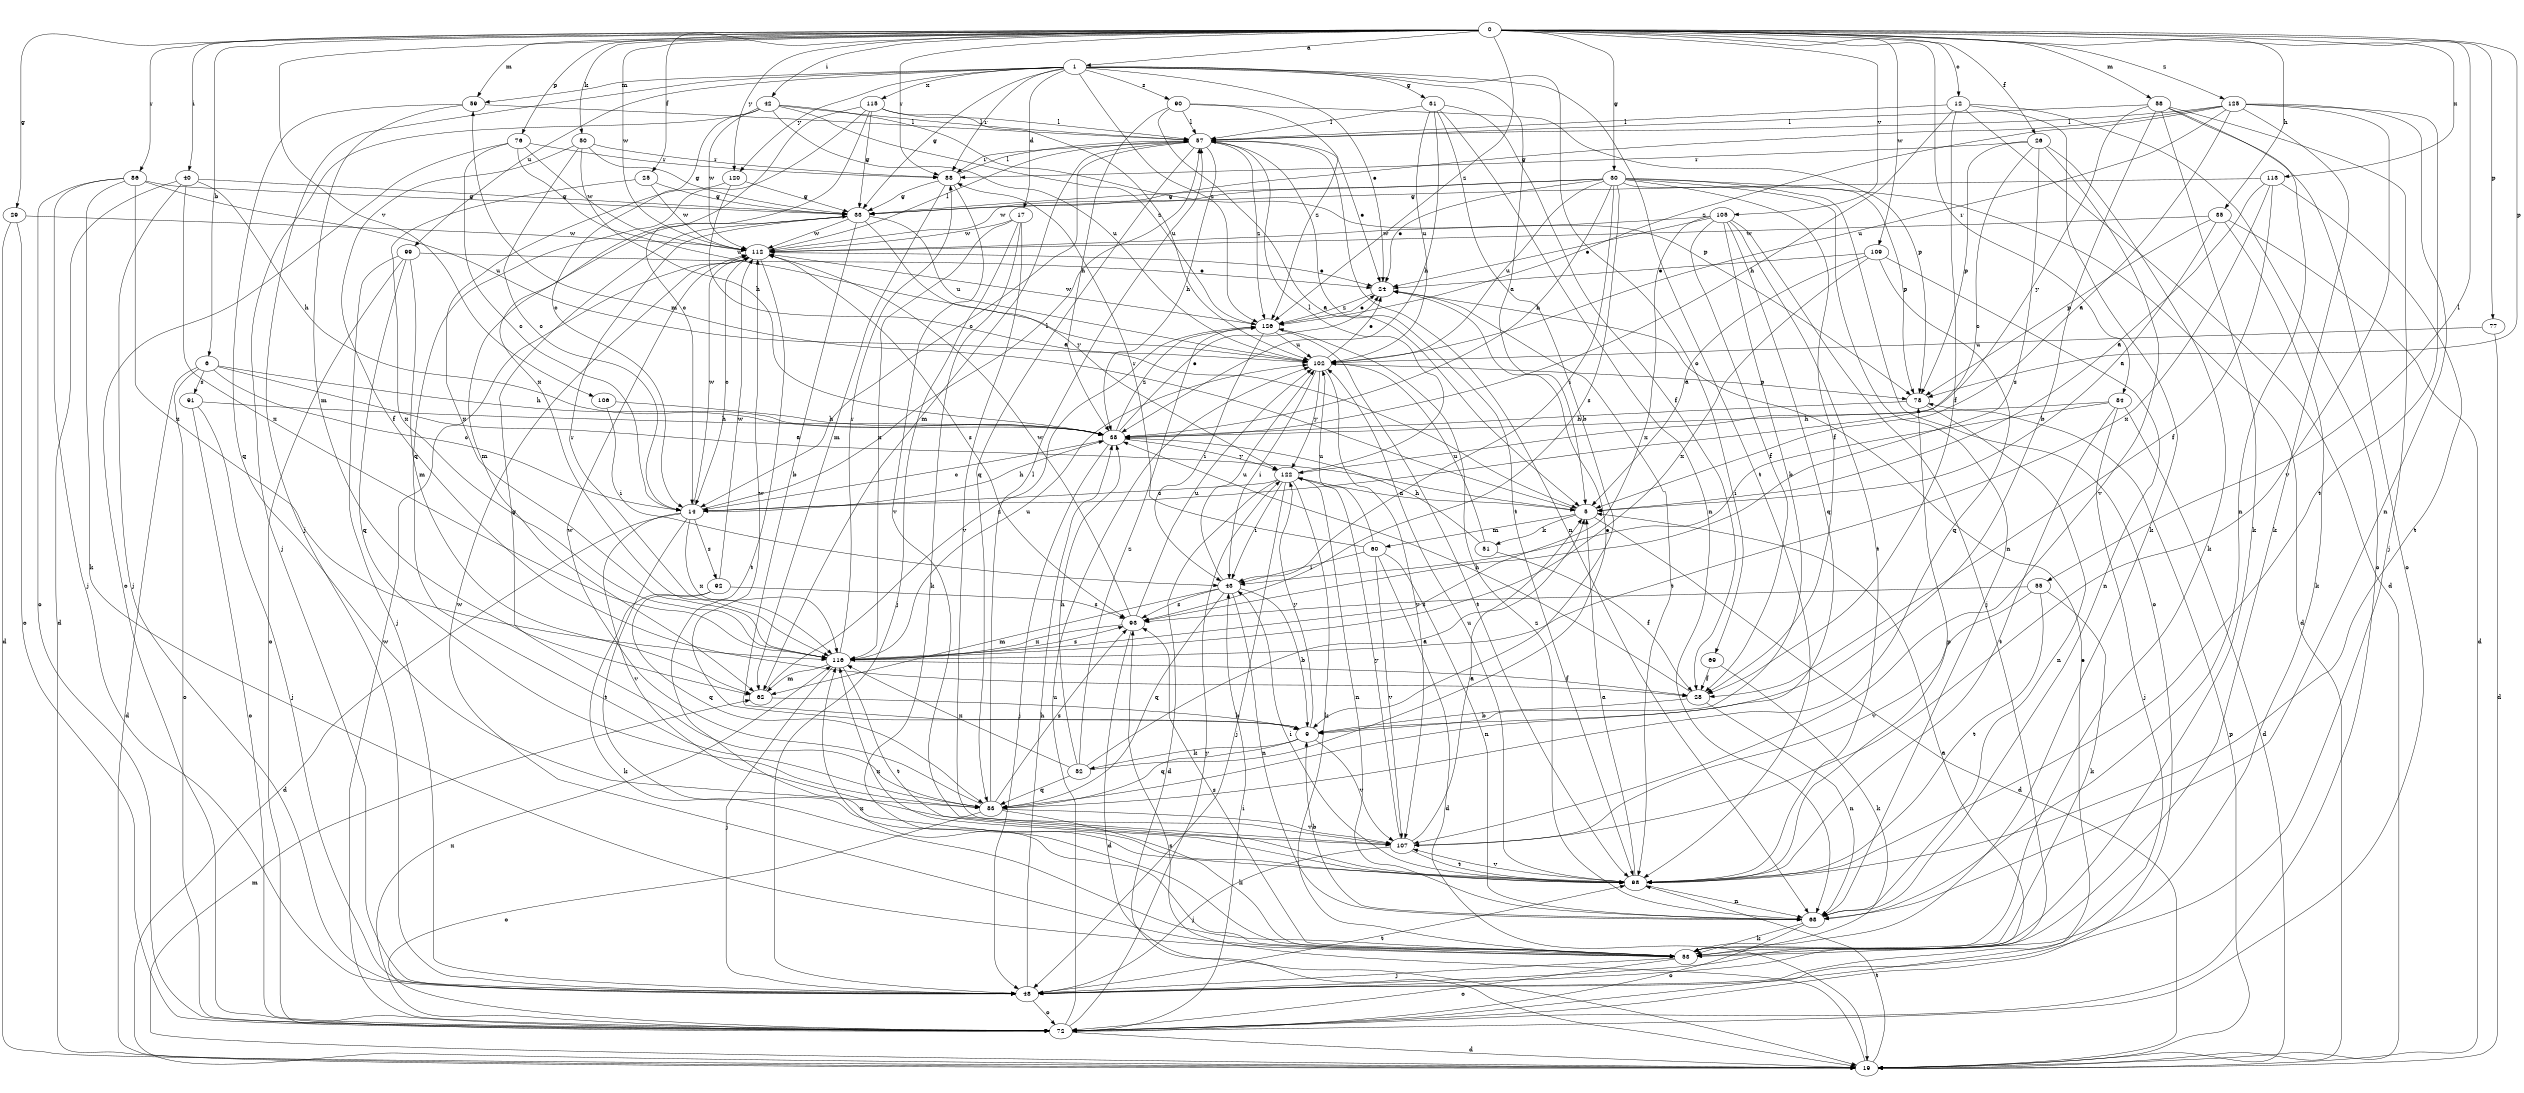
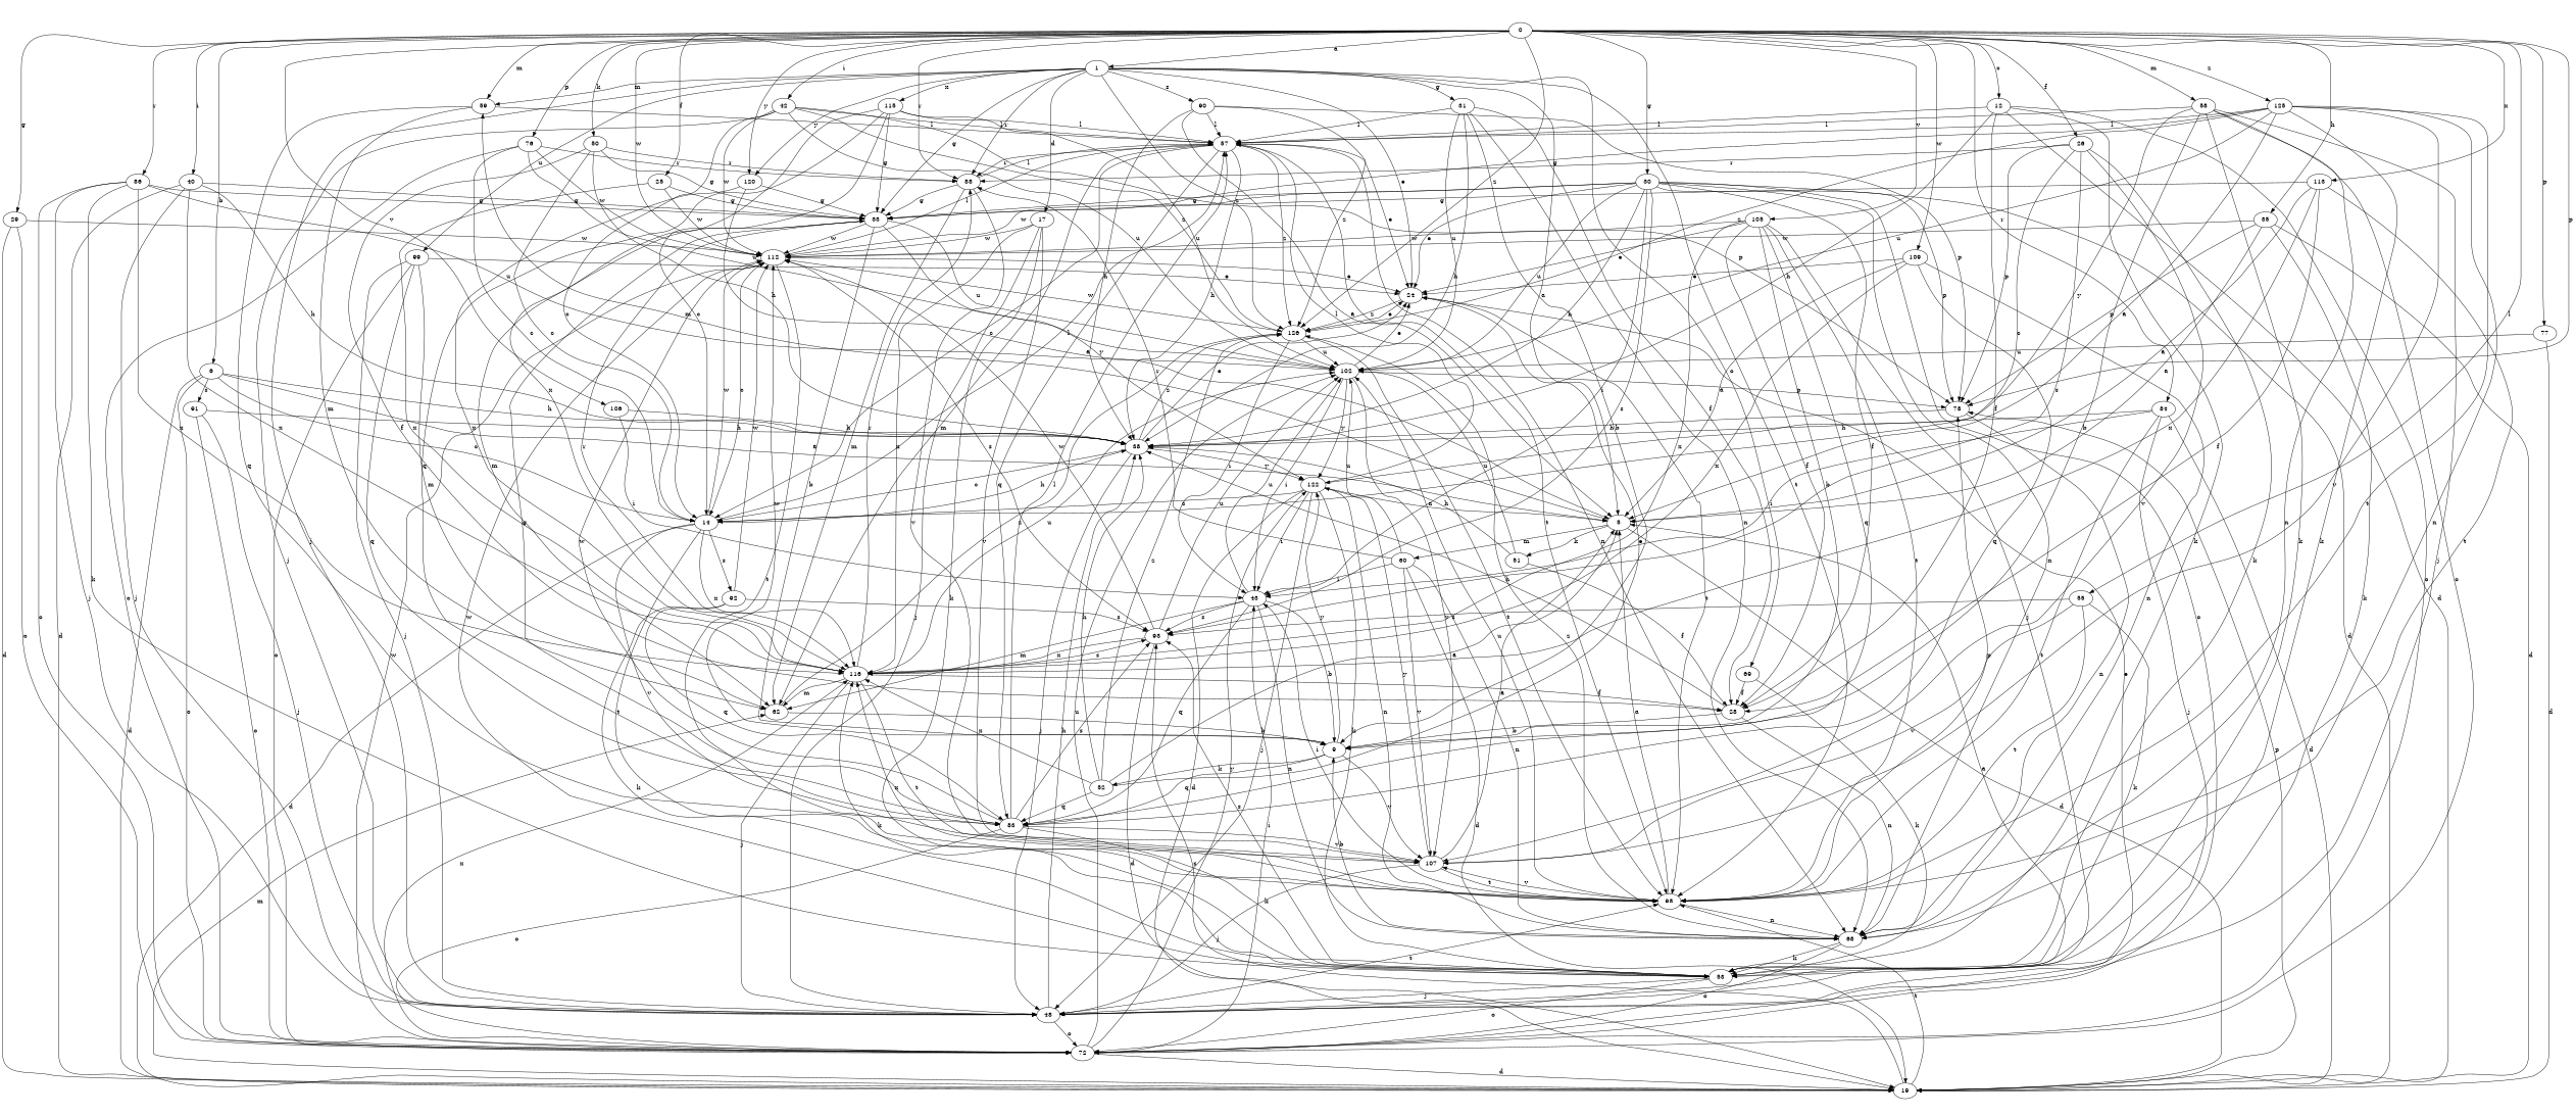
  strict digraph {
    0
    1
    6
    12
    25
    26
    29
    30
    35
    40
    42
    50
    55
    58
    59
    76
    77
    78
    84
    86
    88
    105
    106
    109
    112
    113
    120
    125
    126
    5
    17
    24
    31
    33
    48
    69
    90
    98
    99
    115
    19
    14
    38
    72
    91
    28
    53
    57
    116
    107
    93
    68
    43
    102
    9
    122
    83
    62
    51
    60
    92
    52
    0 -> 1 [label=a]
    0 -> 6 [label=b]
    0 -> 12 [label=c]
    0 -> 25 [label=f]
    0 -> 26 [label=f]
    0 -> 29 [label=g]
    0 -> 30 [label=g]
    0 -> 35 [label=h]
    0 -> 40 [label=i]
    0 -> 42 [label=i]
    0 -> 50 [label=k]
    0 -> 55 [label=l]
    0 -> 58 [label=m]
    0 -> 59 [label=m]
    0 -> 76 [label=p]
    0 -> 77 [label=p]
    0 -> 78 [label=p]
    0 -> 84 [label=r]
    0 -> 86 [label=r]
    0 -> 88 [label=r]
    0 -> 105 [label=v]
    0 -> 106 [label=v]
    0 -> 109 [label=w]
    0 -> 112 [label=w]
    0 -> 113 [label=x]
    0 -> 120 [label=y]
    0 -> 125 [label=z]
    0 -> 126 [label=z]
    1 -> 59 [label=m]
    1 -> 88 [label=r]
    1 -> 120 [label=y]
    1 -> 126 [label=z]
    1 -> 5 [label=a]
    1 -> 17 [label=d]
    1 -> 24 [label=e]
    1 -> 31 [label=g]
    1 -> 33 [label=g]
    1 -> 48 [label=j]
    1 -> 69 [label=o]
    1 -> 90 [label=s]
    1 -> 98 [label=t]
    1 -> 99 [label=u]
    1 -> 115 [label=x]
    6 -> 5 [label=a]
    6 -> 19 [label=d]
    6 -> 14 [label=c]
    6 -> 38 [label=h]
    6 -> 72 [label=o]
    6 -> 91 [label=s]
    12 -> 19 [label=d]
    12 -> 38 [label=h]
    12 -> 72 [label=o]
    12 -> 28 [label=f]
    12 -> 53 [label=k]
    12 -> 57 [label=l]
    25 -> 112 [label=w]
    25 -> 33 [label=g]
    25 -> 116 [label=x]
    26 -> 78 [label=p]
    26 -> 88 [label=r]
    26 -> 14 [label=c]
    26 -> 53 [label=k]
    26 -> 107 [label=v]
    26 -> 93 [label=s]
    29 -> 112 [label=w]
    29 -> 19 [label=d]
    29 -> 72 [label=o]
    30 -> 78 [label=p]
    30 -> 112 [label=w]
    30 -> 24 [label=e]
    30 -> 33 [label=g]
    30 -> 19 [label=d]
    30 -> 38 [label=h]
    30 -> 72 [label=o]
    30 -> 28 [label=f]
    30 -> 93 [label=s]
    30 -> 68 [label=n]
    30 -> 43 [label=i]
    30 -> 102 [label=u]
    35 -> 78 [label=p]
    35 -> 112 [label=w]
    35 -> 5 [label=a]
    35 -> 19 [label=d]
    35 -> 53 [label=k]
    40 -> 33 [label=g]
    40 -> 48 [label=j]
    40 -> 19 [label=d]
    40 -> 38 [label=h]
    40 -> 116 [label=x]
    42 -> 78 [label=p]
    42 -> 112 [label=w]
    42 -> 126 [label=z]
    42 -> 48 [label=j]
    42 -> 14 [label=c]
    42 -> 57 [label=l]
    42 -> 102 [label=u]
    50 -> 88 [label=r]
    50 -> 33 [label=g]
    50 -> 14 [label=c]
    50 -> 38 [label=h]
    50 -> 28 [label=f]
    55 -> 98 [label=t]
    55 -> 53 [label=k]
    55 -> 107 [label=v]
    55 -> 93 [label=s]
    58 -> 48 [label=j]
    58 -> 72 [label=o]
    58 -> 53 [label=k]
    58 -> 57 [label=l]
    58 -> 68 [label=n]
    58 -> 9 [label=b]
    58 -> 122 [label=y]
    59 -> 57 [label=l]
    59 -> 83 [label=q]
    59 -> 62 [label=m]
    76 -> 88 [label=r]
    76 -> 112 [label=w]
    76 -> 14 [label=c]
    76 -> 72 [label=o]
    76 -> 102 [label=u]
    77 -> 19 [label=d]
    77 -> 102 [label=u]
    78 -> 38 [label=h]
    78 -> 68 [label=n]
    84 -> 48 [label=j]
    84 -> 98 [label=t]
    84 -> 19 [label=d]
    84 -> 38 [label=h]
    84 -> 43 [label=i]
    86 -> 33 [label=g]
    86 -> 48 [label=j]
    86 -> 72 [label=o]
    86 -> 53 [label=k]
    86 -> 116 [label=x]
    86 -> 102 [label=u]
    88 -> 33 [label=g]
    88 -> 57 [label=l]
    88 -> 107 [label=v]
    88 -> 62 [label=m]
    105 -> 112 [label=w]
    105 -> 24 [label=e]
    105 -> 48 [label=j]
    105 -> 98 [label=t]
    105 -> 28 [label=f]
    105 -> 116 [label=x]
    105 -> 9 [label=b]
    105 -> 83 [label=q]
    106 -> 38 [label=h]
    106 -> 43 [label=i]
    109 -> 5 [label=a]
    109 -> 24 [label=e]
    109 -> 116 [label=x]
    109 -> 68 [label=n]
    109 -> 83 [label=q]
    112 -> 24 [label=e]
    112 -> 98 [label=t]
    112 -> 14 [label=c]
    112 -> 57 [label=l]
    112 -> 93 [label=s]
    113 -> 5 [label=a]
    113 -> 33 [label=g]
    113 -> 98 [label=t]
    113 -> 28 [label=f]
    113 -> 116 [label=x]
    120 -> 5 [label=a]
    120 -> 33 [label=g]
    120 -> 116 [label=x]
    125 -> 126 [label=z]
    125 -> 5 [label=a]
    125 -> 33 [label=g]
    125 -> 98 [label=t]
    125 -> 53 [label=k]
    125 -> 57 [label=l]
    125 -> 107 [label=v]
    125 -> 68 [label=n]
    125 -> 102 [label=u]
    126 -> 112 [label=w]
    126 -> 24 [label=e]
    126 -> 98 [label=t]
    126 -> 43 [label=i]
    126 -> 102 [label=u]
    5 -> 59 [label=m]
    5 -> 19 [label=d]
    5 -> 51 [label=k]
    5 -> 60 [label=m]
    17 -> 112 [label=w]
    17 -> 48 [label=j]
    17 -> 53 [label=k]
    17 -> 116 [label=x]
    17 -> 107 [label=v]
    24 -> 126 [label=z]
    24 -> 98 [label=t]
    31 -> 38 [label=h]
    31 -> 28 [label=f]
    31 -> 57 [label=l]
    31 -> 68 [label=n]
    31 -> 102 [label=u]
    31 -> 9 [label=b]
    33 -> 112 [label=w]
    33 -> 116 [label=r]
    33 -> 102 [label=u]
    33 -> 9 [label=b]
    33 -> 122 [label=y]
    33 -> 62 [label=m]
    48 -> 5 [label=a]
    48 -> 98 [label=t]
    48 -> 38 [label=h]
    48 -> 72 [label=o]
    69 -> 28 [label=f]
    69 -> 53 [label=k]
    90 -> 78 [label=p]
    90 -> 126 [label=z]
    90 -> 5 [label=a]
    90 -> 38 [label=h]
    90 -> 57 [label=l]
    98 -> 78 [label=p]
    98 -> 5 [label=a]
    98 -> 116 [label=x]
    98 -> 107 [label=v]
    98 -> 68 [label=n]
    98 -> 43 [label=i]
    98 -> 102 [label=u]
    99 -> 24 [label=e]
    99 -> 48 [label=j]
    99 -> 72 [label=o]
    99 -> 83 [label=q]
    99 -> 62 [label=m]
    115 -> 33 [label=g]
    115 -> 14 [label=c]
    115 -> 57 [label=l]
    115 -> 116 [label=x]
    115 -> 102 [label=u]
    115 -> 83 [label=q]
    19 -> 78 [label=p]
    19 -> 98 [label=t]
    19 -> 93 [label=s]
    19 -> 62 [label=m]
    14 -> 112 [label=w]
    14 -> 98 [label=t]
    14 -> 19 [label=d]
    14 -> 38 [label=h]
    14 -> 57 [label=l]
    14 -> 116 [label=x]
    14 -> 107 [label=v]
    14 -> 92 [label=s]
    38 -> 126 [label=z]
    38 -> 24 [label=e]
    38 -> 48 [label=j]
    38 -> 14 [label=c]
    38 -> 122 [label=y]
    72 -> 112 [label=w]
    72 -> 24 [label=e]
    72 -> 19 [label=d]
    72 -> 116 [label=x]
    72 -> 43 [label=i]
    72 -> 102 [label=u]
    72 -> 122 [label=y]
    91 -> 48 [label=j]
    91 -> 38 [label=h]
    91 -> 72 [label=o]
    28 -> 38 [label=h]
    28 -> 68 [label=n]
    28 -> 9 [label=b]
    53 -> 112 [label=w]
    53 -> 48 [label=j]
    53 -> 72 [label=o]
-   53 -> 116 [label=x]
+   53 -> 116 [label=k]
    53 -> 93 [label=s]
    57 -> 88 [label=r]
    57 -> 126 [label=z]
    57 -> 24 [label=e]
    57 -> 98 [label=t]
    57 -> 14 [label=c]
    57 -> 38 [label=h]
    57 -> 68 [label=n]
    57 -> 83 [label=q]
    57 -> 62 [label=m]
    116 -> 88 [label=r]
    116 -> 48 [label=j]
    116 -> 98 [label=t]
    116 -> 28 [label=f]
    116 -> 93 [label=s]
    116 -> 102 [label=u]
    116 -> 62 [label=m]
    107 -> 5 [label=a]
    107 -> 48 [label=j]
    107 -> 98 [label=t]
    107 -> 122 [label=y]
    93 -> 112 [label=w]
    93 -> 19 [label=d]
    93 -> 116 [label=x]
    93 -> 102 [label=u]
    68 -> 126 [label=z]
    68 -> 72 [label=o]
    68 -> 53 [label=k]
    68 -> 9 [label=b]
    43 -> 93 [label=s]
    43 -> 68 [label=n]
    43 -> 102 [label=u]
    43 -> 9 [label=b]
    43 -> 83 [label=q]
    43 -> 62 [label=m]
    102 -> 78 [label=p]
    102 -> 24 [label=e]
    102 -> 107 [label=v]
    102 -> 43 [label=i]
    102 -> 122 [label=y]
    9 -> 112 [label=w]
    9 -> 107 [label=v]
    9 -> 122 [label=y]
    9 -> 83 [label=q]
    9 -> 52 [label=k]
    122 -> 5 [label=a]
    122 -> 48 [label=j]
    122 -> 19 [label=d]
    122 -> 14 [label=c]
    122 -> 53 [label=k]
    122 -> 57 [label=l]
    122 -> 68 [label=n]
    122 -> 43 [label=i]
    83 -> 112 [label=w]
    83 -> 33 [label=g]
    83 -> 72 [label=o]
    83 -> 53 [label=k]
    83 -> 57 [label=l]
    83 -> 107 [label=v]
    83 -> 93 [label=s]
    62 -> 126 [label=z]
    62 -> 9 [label=b]
    51 -> 38 [label=h]
    51 -> 28 [label=f]
    51 -> 102 [label=u]
    60 -> 88 [label=r]
    60 -> 19 [label=d]
    60 -> 107 [label=v]
    60 -> 68 [label=n]
    60 -> 43 [label=i]
    60 -> 102 [label=u]
    92 -> 112 [label=w]
    92 -> 53 [label=k]
    92 -> 93 [label=s]
    92 -> 83 [label=q]
    52 -> 126 [label=z]
    52 -> 5 [label=a]
    52 -> 24 [label=e]
    52 -> 38 [label=h]
    52 -> 116 [label=x]
    52 -> 83 [label=q]
  }
